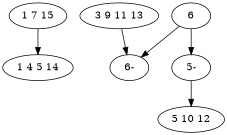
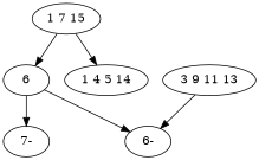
  digraph {
    n1 [label="1 7 15"]
    n2 [label=6]
    n3 [label="1 4 5 14"]
    n4 [label="6-"]
-   n5 [label="5-"]
-   n6 [label="5 10 12"]
+   n5 [label="7-"]
    n7 [label="3 9 11 13"]
+   n1 -> n2
    n1 -> n3
    n2 -> n4
    n2 -> n5
-   n5 -> n6
    n7 -> n4
  }
